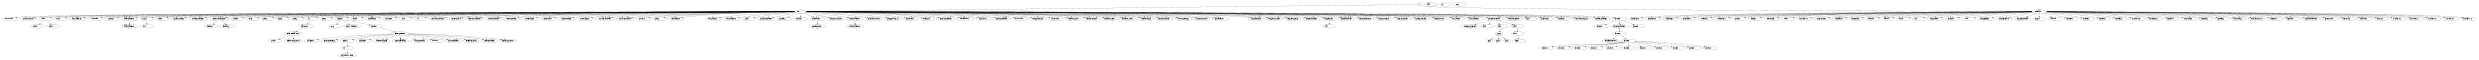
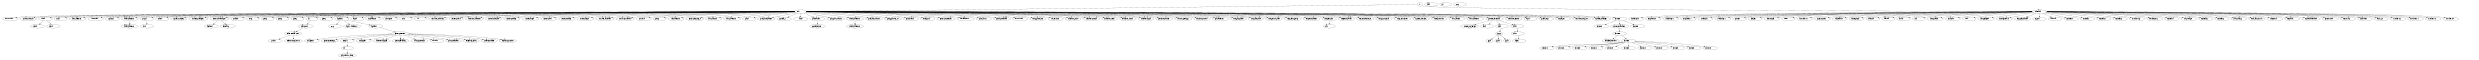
  digraph {
    n1 [label="init           "]
    n2 [label="mount.ntfs     "]
    n3 [label="upstart-udev-br"]
    n4 [label="udevd          "]
    n5 [label="sshd           "]
    n6 [label="dbus-daemon    "]
    n7 [label="bluetoothd     "]
    n8 [label="rsyslogd       "]
    n9 [label="avahi-daemon   "]
    n10 [label="cupsd          "]
    n11 [label="colord         "]
    n12 [label="upstart-socket-"]
    n13 [label="modem-manager  "]
    n14 [label="NetworkManager "]
    n15 [label="polkitd        "]
    n16 [label="getty          "]
    n17 [label="getty          "]
    n18 [label="getty          "]
    n19 [label="getty          "]
    n20 [label="sh             "]
    n21 [label="getty          "]
    n22 [label="lightdm        "]
    n23 [label="acpid          "]
    n24 [label="irqbalance     "]
    n25 [label="whoopsie       "]
    n26 [label="cron           "]
    n27 [label="atd            "]
    n28 [label="vmware-vmblock-"]
    n29 [label="vmnet-colord"]
    n30 [label="accounts-daemon"]
    n31 [label="console-kit-dae"]
    n32 [label="vmnet-netifup  "]
    n33 [label="vmnet-dhcpd    "]
    n34 [label="vmnet-natd     "]
    n35 [label="vmnet-netifup  "]
    n36 [label="vmnet-dhcpd    "]
    n37 [label="vmware-authdlau"]
    n38 [label="vmware-usbarbit"]
    n39 [label="upowerd        "]
    n40 [label="getty          "]
    n41 [label="rtkit-daemon   "]
+   n42 [label="gnome-keyring-d"]
    n43 [label="dbus-launch    "]
    n44 [label="dbus-daemon    "]
    n45 [label="gvfsd          "]
    n46 [label="gvfs-fuse-daemo"]
    n47 [label="gconfd-2       "]
-   n48 [label="dropbox        "]
+   n48 [label=panel]
    n49 [label="pulseaudio     "]
    n50 [label="gvfs-gdu-volume"]
    n51 [label="udisks-daemon  "]
    n52 [label="gvfs-afc-volume"]
    n53 [label="gvfs-gphoto2-vo"]
    n54 [label="gvfsd-trash    "]
    n55 [label="notify-osd     "]
    n56 [label="gnome-screensav"]
    n57 [label="bamfdaemon     "]
    n58 [label="gvfsd-burn     "]
    n59 [label="gvfsd-metadata "]
    n60 [label="mount.ntfs     "]
    n61 [label="unity-panel-ser"]
    n62 [label="hud-service    "]
    n63 [label="indicator-print"]
    n64 [label="indicator-messa"]
    n65 [label="indicator-sessi"]
    n66 [label="indicator-sound"]
    n67 [label="indicator-appli"]
    n68 [label="geoclue-master "]
    n69 [label="ubuntu-geoip-pr"]
    n70 [label="mission-control"]
    n71 [label="goa-daemon     "]
+   n72 [label="unity-applicati"]
    n73 [label="unity-files-dae"]
    n74 [label="unity-music-dae"]
    n75 [label="unity-lens-getty"]
    n76 [label="zeitgeist-daemo"]
    n77 [label="zeitgeist-fts  "]
-   n78 [label="applicati-datah"]
+   n78 [label="zeitgeist-datah"]
    n79 [label="nm-connection-e"]
    n80 [label="unity-scope-vid"]
    n81 [label="unity-musicstor"]
    n82 [label="system-service-"]
    n83 [label="dconf-service  "]
    n84 [label="dbus-launch    "]
    n85 [label="dbus-daemon    "]
    n86 [label="gnome-terminal "]
    n87 [label="software-center"]
    n88 [label="aptd           "]
    n89 [label="gvfsd-http     "]
    n90 [label="vmplayer       "]
    n91 [label="vmware-unity-he"]
    n92 [label="update-manager "]
    n93 [label="chrome         "]
    n94 [label="udevd          "]
    n95 [label="udevd          "]
    n96 [label="avahi-daemon   "]
    n97 [label="dbus           "]
    n98 [label="dhclient       "]
    n99 [label="dnsmasq        "]
    n100 [label="start_pms      "]
    n101 [label="Xorg           "]
    n102 [label="light <defunct>"]
    n103 [label="lightdm        "]
    n104 [label="gconf-helper   "]
    n105 [label="udisks-daemon  "]
    n106 [label="cat            "]
    n107 [label="gnome-pty-helpe"]
    n108 [label="bash           "]
    n109 [label="bash           "]
    n110 [label="bash           "]
    n111 [label="chrome         "]
    n112 [label="chrome-sandbox "]
    n113 [label="chrome         "]
    n114 [label="kthreadd       "]
    n115 [label="ksoftirqd/0    "]
    n116 [label="migration/0    "]
    n117 [label="watchdog/0     "]
    n118 [label="migration/1    "]
    n119 [label="ksoftirqd/1    "]
    n120 [label="watchdog/1     "]
    n121 [label="cpuset         "]
    n122 [label="khelper        "]
    n123 [label="kdevtmpfs      "]
    n124 [label="netns          "]
    n125 [label="kworker/u:1    "]
    n126 [label="sync_supers    "]
    n127 [label="bdi-default    "]
    n128 [label="kintegrityd    "]
    n129 [label="kblockd        "]
    n130 [label="ata_sff        "]
    n131 [label="khubd          "]
    n132 [label="md             "]
    n133 [label="khungtaskd     "]
    n134 [label="kswapd0        "]
    n135 [label="ksmd           "]
    n136 [label="khugepaged     "]
    n137 [label="fsnotify_mark  "]
    n138 [label="ecryptfs-kthrea"]
    n139 [label="crypto         "]
    n140 [label="kthrotld       "]
    n141 [label="scsi_eh_0      "]
    n142 [label="scsi_eh_1      "]
    n143 [label="scsi_eh_2      "]
    n144 [label="scsi_eh_3      "]
    n145 [label="kworker/u:3    "]
    n146 [label="devfreq_wq     "]
    n147 [label="scsi_eh_4      "]
    n148 [label="usb-storage    "]
    n149 [label="scsi_eh_5      "]
    n150 [label="scsi_eh_6      "]
    n151 [label="jbd2/sda2-8    "]
    n152 [label="ext4-dio-unwrit"]
    n153 [label="krfcommd       "]
    n154 [label="kmpathd        "]
    n155 [label=kmpath_handlerd]
    n156 [label="kpsmoused      "]
    n157 [label="ttm_swap       "]
    n158 [label="hd-audio0      "]
    n159 [label="flush-8:0      "]
    n160 [label="kworker/0:2    "]
    n161 [label="kworker/0:1    "]
    n162 [label="kworker/1:0    "]
    n163 [label="kworker/0:0    "]
-   n164 [label="kworker/1:2    "]
    n165 [label="python         "]
    n166 [label="Plex Media Serv"]
    n167 [label="Plex DLNA Serve"]
    n168 [label="gnome-session  "]
    n169 [label="ssh-agent      "]
    n170 [label="gnome-settings-"]
    n171 [label="compiz         "]
    n172 [label="nm-applet      "]
    n173 [label="bluetooth-apple"]
    n174 [label="gnome-fallback-"]
    n175 [label="polkit-gnome-au"]
    n176 [label="nautilus       "]
    n177 [label="gdu-notificatio"]
    n178 [label="telepathy-indic"]
    n179 [label="update-notifier"]
    n180 [label="deja-dup-monito"]
    n181 [label="chrome         "]
    n182 [label="chrome         "]
    n183 [label="sh             "]
    n184 [label="gtk-window-deco"]
    n185 [label="chrome         "]
    n186 [label="chrome         "]
    n187 [label="man            "]
    n188 [label="pager          "]
    3888
    n190 [label="chrome         "]
    3889
    3890
    3891
    n194 [label="bash           "]
    n195 [label="ps             "]
    n196 [label="grep           "]
    n197 [label="chrome         "]
    n198 [label=nacl_helper_boo]
    n199 [label="chrome         "]
    n200 [label="chrome         "]
    n201 [label="chrome         "]
    n202 [label="chrome         "]
    n203 [label="chrome         "]
    n204 [label="chrome         "]
    n205 [label="chrome         "]
    0
    n1 -> n2
    n1 -> n3
    n1 -> n4
    n1 -> n5
    n1 -> n6
    n1 -> n7
    n1 -> n8
    n1 -> n9
    n1 -> n10
    n1 -> n11
    n1 -> n12
    n1 -> n13
    n1 -> n14
    n1 -> n15
    n1 -> n16
    n1 -> n17
    n1 -> n18
    n1 -> n19
    n1 -> n20
    n1 -> n21
    n1 -> n22
    n1 -> n23
    n1 -> n24
    n1 -> n25
    n1 -> n26
    n1 -> n27
    n1 -> n28
    n1 -> n29
    n1 -> n30
    n1 -> n31
    n1 -> n32
    n1 -> n33
    n1 -> n34
    n1 -> n35
    n1 -> n36
    n1 -> n37
    n1 -> n38
    n1 -> n39
    n1 -> n40
    n1 -> n41
+   n1 -> n42
    n1 -> n43
    n1 -> n44
    n1 -> n45
    n1 -> n46
    n1 -> n47
    n1 -> n48
    n1 -> n49
    n1 -> n50
    n1 -> n51
    n1 -> n52
    n1 -> n53
    n1 -> n54
    n1 -> n55
    n1 -> n56
    n1 -> n57
    n1 -> n58
    n1 -> n59
    n1 -> n60
    n1 -> n61
    n1 -> n62
    n1 -> n63
    n1 -> n64
    n1 -> n65
    n1 -> n66
    n1 -> n67
    n1 -> n68
    n1 -> n69
    n1 -> n70
    n1 -> n71
+   n1 -> n72
    n1 -> n73
    n1 -> n74
    n1 -> n75
    n1 -> n76
    n1 -> n77
    n1 -> n78
    n1 -> n79
    n1 -> n80
    n1 -> n81
    n1 -> n82
    n1 -> n83
    n1 -> n84
    n1 -> n85
    n1 -> n86
    n1 -> n87
    n1 -> n88
    n1 -> n89
    n1 -> n90
    n1 -> n91
    n1 -> n92
    n1 -> n93
    n4 -> n94
    n4 -> n95
    n9 -> n96
    n10 -> n97
    n14 -> n98
    n14 -> n99
    n20 -> n100
    n22 -> n101
    n22 -> n102
    n22 -> n103
    n49 -> n104
    n51 -> n105
    n77 -> n106
    n86 -> n107
    n86 -> n108
    n86 -> n109
    n86 -> n110
    n93 -> n111
    n93 -> n112
    n93 -> n113
    n100 -> n166
    n103 -> n168
    n109 -> 3888
    n110 -> n187
    n112 -> n197
    n114 -> n115
    n114 -> n116
    n114 -> n117
    n114 -> n118
    n114 -> n119
    n114 -> n120
    n114 -> n121
    n114 -> n122
    n114 -> n123
    n114 -> n124
    n114 -> n125
    n114 -> n126
    n114 -> n127
    n114 -> n128
    n114 -> n129
    n114 -> n130
    n114 -> n131
    n114 -> n132
    n114 -> n133
    n114 -> n134
    n114 -> n135
    n114 -> n136
    n114 -> n137
    n114 -> n138
    n114 -> n139
    n114 -> n140
    n114 -> n141
    n114 -> n142
    n114 -> n143
    n114 -> n144
    n114 -> n145
    n114 -> n146
    n114 -> n147
    n114 -> n148
    n114 -> n149
    n114 -> n150
    n114 -> n151
    n114 -> n152
    n114 -> n153
    n114 -> n154
    n114 -> n155
    n114 -> n156
    n114 -> n157
    n114 -> n158
    n114 -> n159
    n114 -> n160
    n114 -> n161
    n114 -> n162
    n114 -> n163
-   n114 -> n164
    n166 -> n165
    n166 -> n167
    n168 -> n169
    n168 -> n170
    n168 -> n171
    n168 -> n172
    n168 -> n173
    n168 -> n174
    n168 -> n175
    n168 -> n176
    n168 -> n177
    n168 -> n178
    n168 -> n179
    n168 -> n180
    n171 -> n183
    n183 -> n184
    n187 -> n188
    3888 -> 3889
    3888 -> 3890
    3888 -> 3891
    n197 -> n198
    n197 -> n199
    n199 -> n181
    n199 -> n182
    n199 -> n185
    n199 -> n186
    n199 -> n190
    n199 -> n200
    n199 -> n201
    n199 -> n202
    n199 -> n203
    n199 -> n204
    n199 -> n205
    0 -> n1
    0 -> n114
  }
